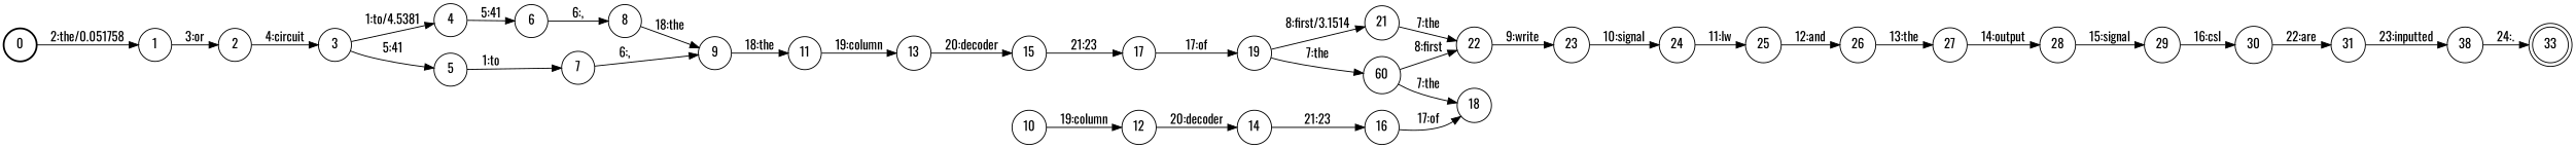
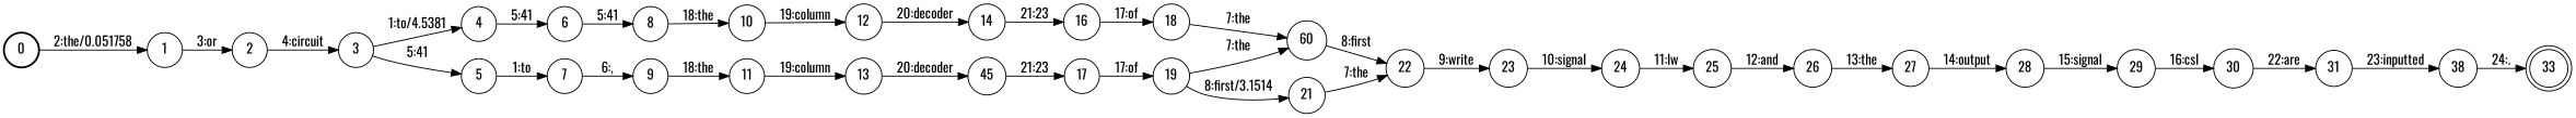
  digraph {
    fontname=Oswald
    nodesep=0.25
    rankdir=LR
    ranksep=0.4
    node [fontname=Oswald fontsize=14 shape=circle style=solid]
    edge [fontname=Oswald fontsize=14]
    n1 [label=0 style=bold]
    n2 [label=1]
    n3 [label=2]
    n4 [label=3]
    n5 [label=4]
    n6 [label=5]
    n7 [label=6]
    n8 [label=7]
    n9 [label=8]
    n10 [label=9]
    n11 [label=10]
    n12 [label=11]
    n13 [label=12]
    n14 [label=13]
    n15 [label=14]
-   n16 [label=15]
+   n16 [label=45]
    n17 [label=16]
    n18 [label=17]
    n19 [label=18]
    n20 [label=19]
    n21 [label=60]
    n22 [label=21]
    n23 [label=22]
    n24 [label=23]
    n25 [label=24]
    n26 [label=25]
    n27 [label=26]
    n28 [label=27]
    n29 [label=28]
    n30 [label=29]
    n31 [label=30]
    n32 [label=31]
    n33 [label=38]
    n34 [label=33 shape=doublecircle]
    n1 -> n2 [label="2:the/0.051758"]
    n2 -> n3 [label="3:or"]
    n3 -> n4 [label="4:circuit"]
    n4 -> n5 [label="1:to/4.5381"]
    n4 -> n6 [label="5:41"]
    n5 -> n7 [label="5:41"]
    n6 -> n8 [label="1:to"]
-   n7 -> n9 [label="6:,"]
+   n7 -> n9 [label="5:41"]
    n8 -> n10 [label="6:,"]
-   n9 -> n10 [label="18:the"]
+   n9 -> n11 [label="18:the"]
    n10 -> n12 [label="18:the"]
    n11 -> n13 [label="19:column"]
    n12 -> n14 [label="19:column"]
    n13 -> n15 [label="20:decoder"]
    n14 -> n16 [label="20:decoder"]
    n15 -> n17 [label="21:23"]
    n16 -> n18 [label="21:23"]
    n17 -> n19 [label="17:of"]
    n18 -> n20 [label="17:of"]
-   n21 -> n19 [label="7:the"]
+   n19 -> n21 [label="7:the"]
    n20 -> n21 [label="7:the"]
    n20 -> n22 [label="8:first/3.1514"]
    n21 -> n23 [label="8:first"]
    n22 -> n23 [label="7:the"]
    n23 -> n24 [label="9:write"]
    n24 -> n25 [label="10:signal"]
    n25 -> n26 [label="11:lw"]
    n26 -> n27 [label="12:and"]
    n27 -> n28 [label="13:the"]
    n28 -> n29 [label="14:output"]
    n29 -> n30 [label="15:signal"]
    n30 -> n31 [label="16:csl"]
    n31 -> n32 [label="22:are"]
    n32 -> n33 [label="23:inputted"]
    n33 -> n34 [label="24:."]
  }
